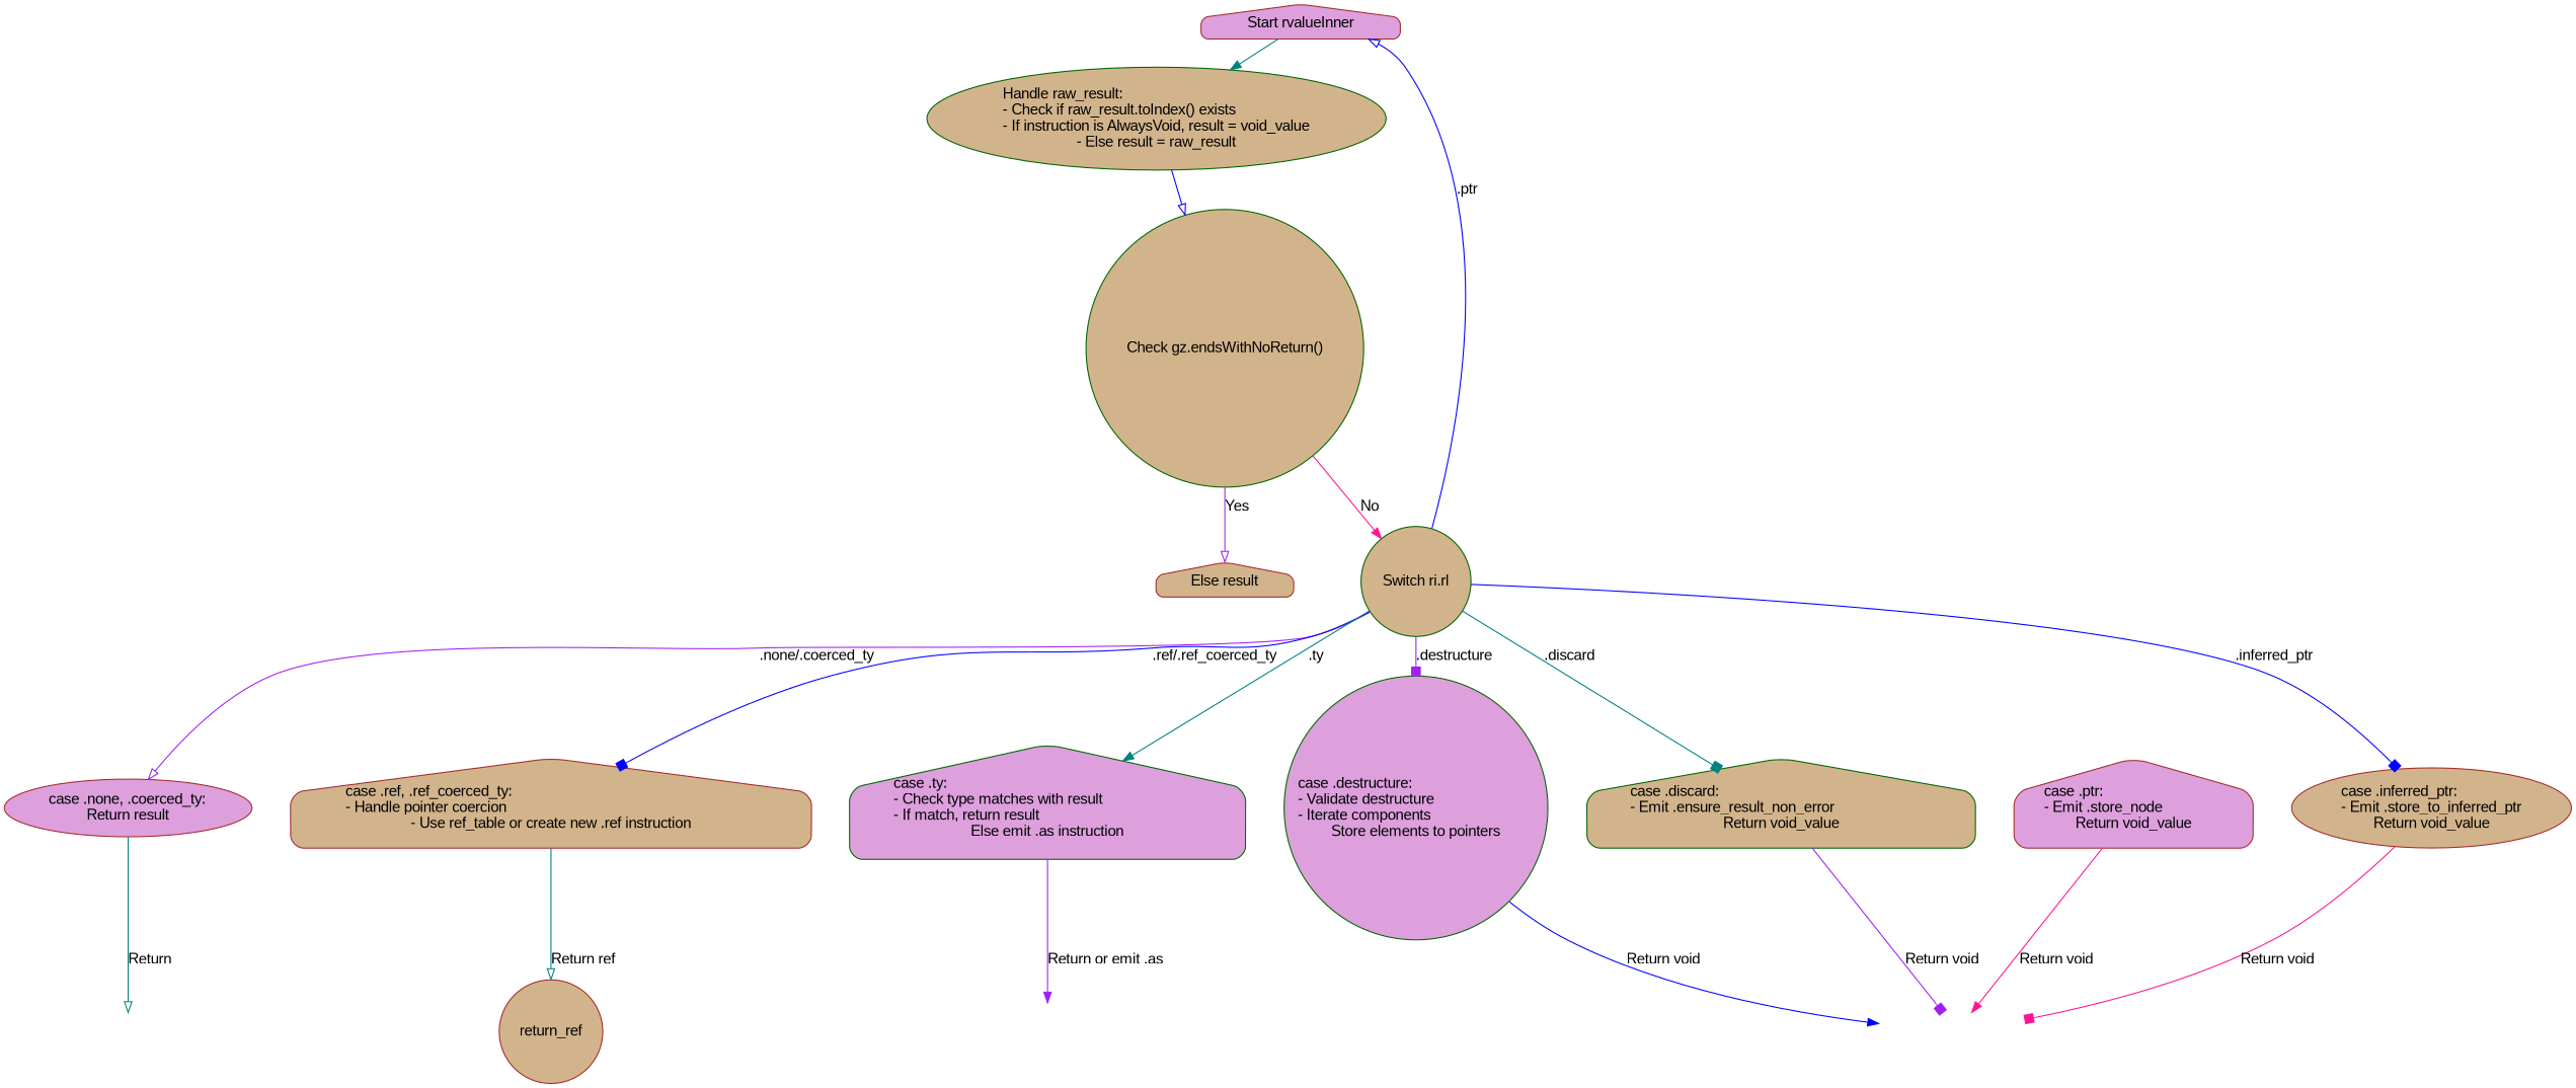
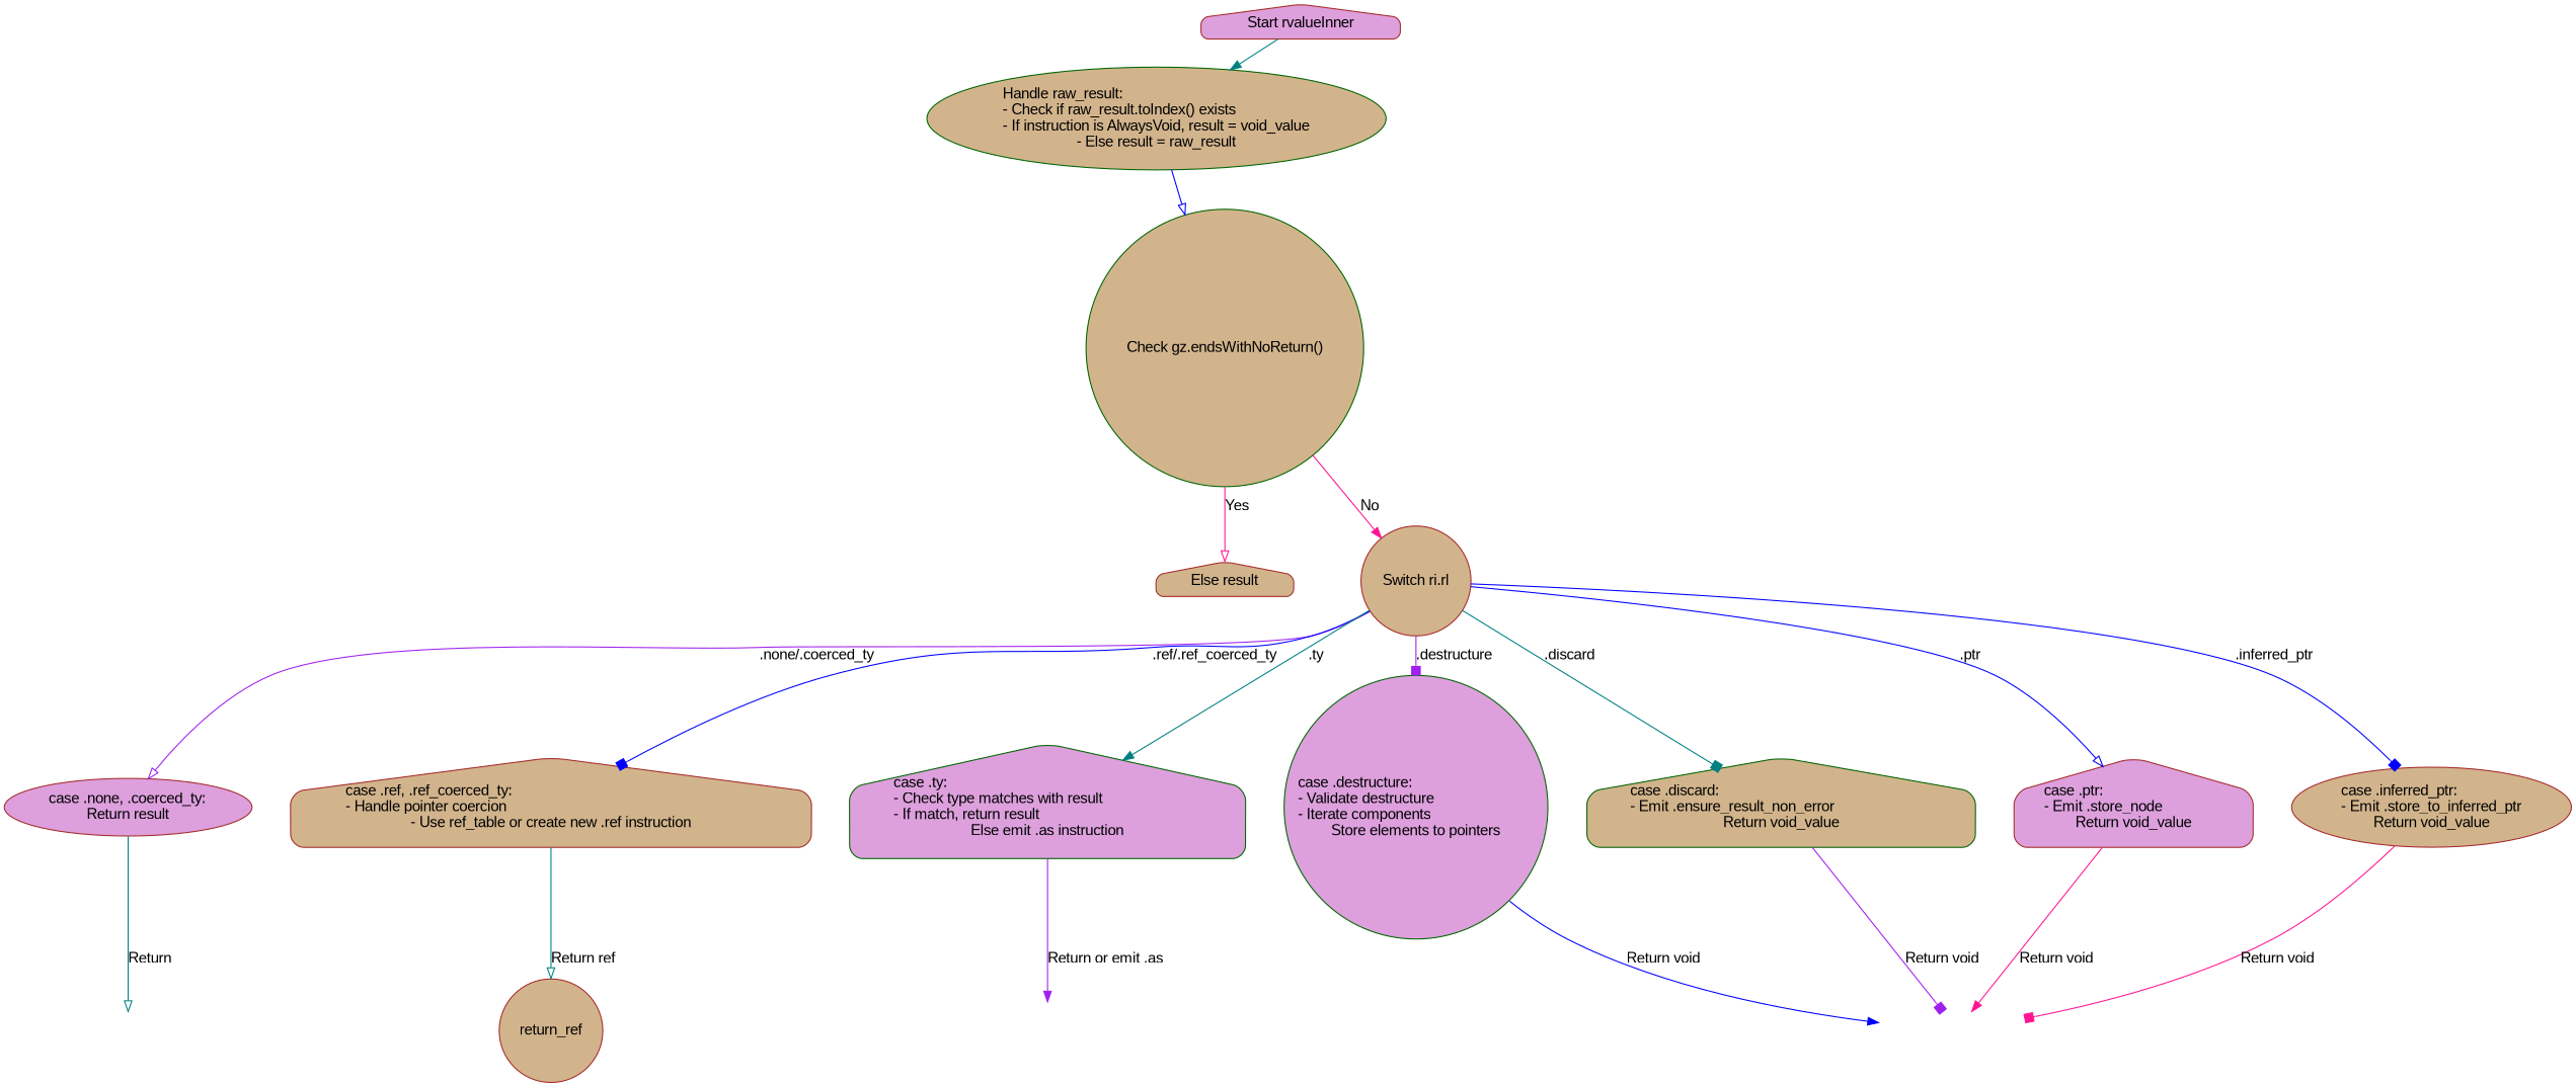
  digraph {
    fontname=Arial
    nodesep=0.5
    ranksep=0.3
    node [color=brown fillcolor=tan fontname=Arial shape=house style="rounded,filled"]
    edge [arrowhead=normal color=teal fontname=Arial]
    n1 [fillcolor=plum label="Start rvalueInner"]
    n2 [color=darkgreen label="Handle raw_result:\l- Check if raw_result.toIndex() exists\l- If instruction is AlwaysVoid, result = void_value\l- Else result = raw_result" shape=ellipse]
    n3 [color=darkgreen label="Check gz.endsWithNoReturn()" shape=circle]
    n4 [label="Else result"]
-   n5 [color=darkgreen label="Switch ri.rl" shape=circle]
+   n5 [label="Switch ri.rl" shape=circle]
    n6 [fillcolor=plum label="case .none, .coerced_ty:\lReturn result" shape=ellipse]
    n7 [color=darkgreen label="case .discard:\l- Emit .ensure_result_non_error\lReturn void_value"]
    n8 [label="case .ref, .ref_coerced_ty:\l- Handle pointer coercion\l- Use ref_table or create new .ref instruction"]
    n9 [color=darkgreen fillcolor=plum label="case .ty:\l- Check type matches with result\l- If match, return result\lElse emit .as instruction"]
    n10 [fillcolor=plum label="case .ptr:\l- Emit .store_node\lReturn void_value"]
    n11 [label="case .inferred_ptr:\l- Emit .store_to_inferred_ptr\lReturn void_value" shape=ellipse]
    n12 [color=darkgreen fillcolor=plum label="case .destructure:\l- Validate destructure\l- Iterate components\lStore elements to pointers" shape=circle]
    n13 [fillcolor="#e8e8e8" label="Return result" shape=ellipse style=invis color=""]
    n14 [fillcolor="#e8e8e8" label="Return void_value" shape=ellipse style=invis color=""]
    return_ref [shape=circle]
    n16 [fillcolor="#e8e8e8" label="Return result\lOR Emit .as instruction" shape=ellipse style=invis color=""]
    n1 -> n2
    n2 -> n3 [arrowhead=onormal color=blue]
-   n3 -> n4 [arrowhead=onormal color=purple label=Yes]
+   n3 -> n4 [arrowhead=onormal color=deeppink label=Yes]
    n3 -> n5 [color=deeppink label=No]
    n5 -> n6 [arrowhead=onormal color=purple label=".none/.coerced_ty"]
    n5 -> n7 [arrowhead=box label=".discard"]
    n5 -> n8 [arrowhead=box color=blue label=".ref/.ref_coerced_ty"]
    n5 -> n9 [label=".ty"]
-   n5 -> n1 [arrowhead=onormal color=blue label=".ptr"]
+   n5 -> n10 [arrowhead=onormal color=blue label=".ptr"]
    n5 -> n11 [arrowhead=box color=blue label=".inferred_ptr"]
    n5 -> n12 [arrowhead=box color=purple label=".destructure"]
    n6 -> n13 [arrowhead=onormal label=Return]
    n7 -> n14 [arrowhead=box color=purple label="Return void"]
    n8 -> return_ref [arrowhead=onormal label="Return ref"]
    n9 -> n16 [color=purple label="Return or emit .as"]
    n10 -> n14 [color=deeppink label="Return void"]
    n11 -> n14 [arrowhead=box color=deeppink label="Return void"]
    n12 -> n14 [color=blue label="Return void"]
  }
